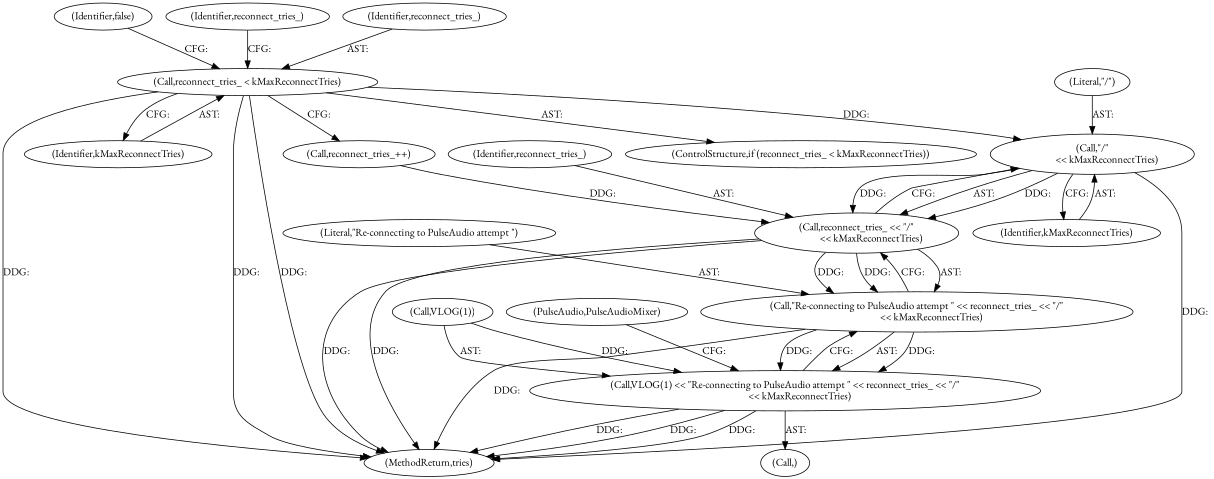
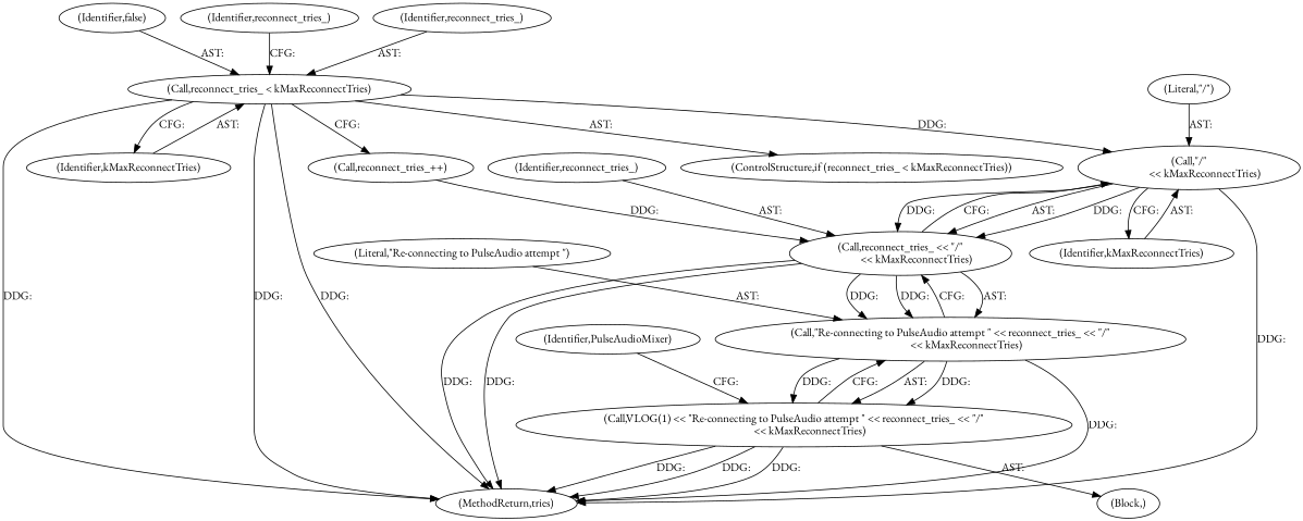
  digraph {
    fontname="EB Garamond"
    node [fontname="EB Garamond"]
    edge [fontname="EB Garamond"]
    n1 [label="(Call,\"/\"\n             << kMaxReconnectTries)"]
    n2 [label="(Call,reconnect_tries_ << \"/\"\n             << kMaxReconnectTries)"]
    n3 [label="(Identifier,kMaxReconnectTries)"]
    n4 [label="(MethodReturn,tries)"]
    n5 [label="(Call,\"Re-connecting to PulseAudio attempt \" << reconnect_tries_ << \"/\"\n             << kMaxReconnectTries)"]
    n6 [label="(Call,reconnect_tries_ < kMaxReconnectTries)"]
    n7 [label="(ControlStructure,if (reconnect_tries_ < kMaxReconnectTries))"]
    n8 [label="(Identifier,kMaxReconnectTries)"]
    n9 [label="(Call,reconnect_tries_++)"]
    n10 [label="(Call,VLOG(1) << \"Re-connecting to PulseAudio attempt \" << reconnect_tries_ << \"/\"\n             << kMaxReconnectTries)"]
-   n11 [label="(Call,)"]
+   n11 [label="(Block,)"]
    n12 [label="(Identifier,reconnect_tries_)"]
-   n13 [label="(Call,VLOG(1))"]
-   n14 [label="(PulseAudio,PulseAudioMixer)"]
+   n14 [label="(Identifier,PulseAudioMixer)"]
    n15 [label="(Literal,\"/\")"]
    n16 [label="(Identifier,false)"]
    n17 [label="(Identifier,reconnect_tries_)"]
    n18 [label="(Identifier,reconnect_tries_)"]
    n19 [label="(Literal,\"Re-connecting to PulseAudio attempt \")"]
    n1 -> n2 [label="AST: "]
    n1 -> n2 [label="DDG: "]
    n1 -> n2 [label="DDG: "]
    n1 -> n3 [label="CFG: "]
    n1 -> n4 [label="DDG: "]
    n2 -> n1 [label="CFG: "]
    n2 -> n4 [label="DDG: "]
    n2 -> n4 [label="DDG: "]
    n2 -> n5 [label="AST: "]
    n2 -> n5 [label="DDG: "]
    n2 -> n5 [label="DDG: "]
    n3 -> n1 [label="AST: "]
    n5 -> n2 [label="CFG: "]
    n5 -> n4 [label="DDG: "]
    n5 -> n10 [label="AST: "]
    n5 -> n10 [label="DDG: "]
    n5 -> n10 [label="DDG: "]
    n6 -> n1 [label="DDG: "]
    n6 -> n4 [label="DDG: "]
    n6 -> n4 [label="DDG: "]
    n6 -> n4 [label="DDG: "]
    n6 -> n7 [label="AST: "]
    n6 -> n8 [label="CFG: "]
    n6 -> n9 [label="CFG: "]
    n8 -> n6 [label="AST: "]
    n9 -> n2 [label="DDG: "]
    n10 -> n4 [label="DDG: "]
    n10 -> n4 [label="DDG: "]
    n10 -> n4 [label="DDG: "]
    n10 -> n5 [label="CFG: "]
    n10 -> n11 [label="AST: "]
    n12 -> n2 [label="AST: "]
-   n13 -> n10 [label="AST: "]
-   n13 -> n10 [label="DDG: "]
    n14 -> n10 [label="CFG: "]
    n15 -> n1 [label="AST: "]
-   n16 -> n6 [label="CFG: "]
+   n16 -> n6 [label="AST: "]
    n17 -> n6 [label="CFG: "]
    n18 -> n6 [label="AST: "]
    n19 -> n5 [label="AST: "]
  }
